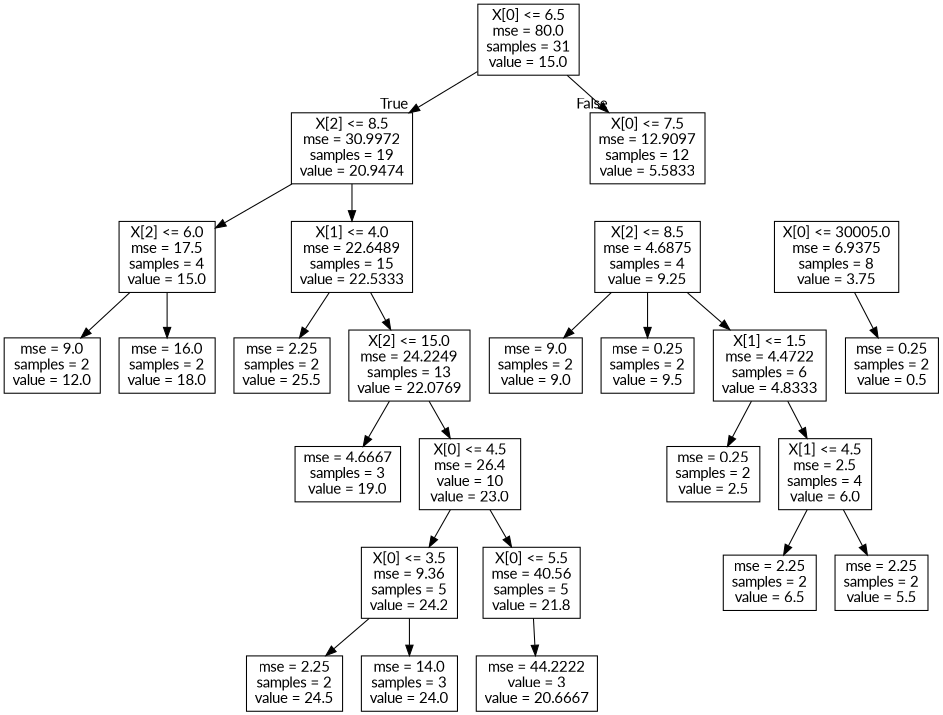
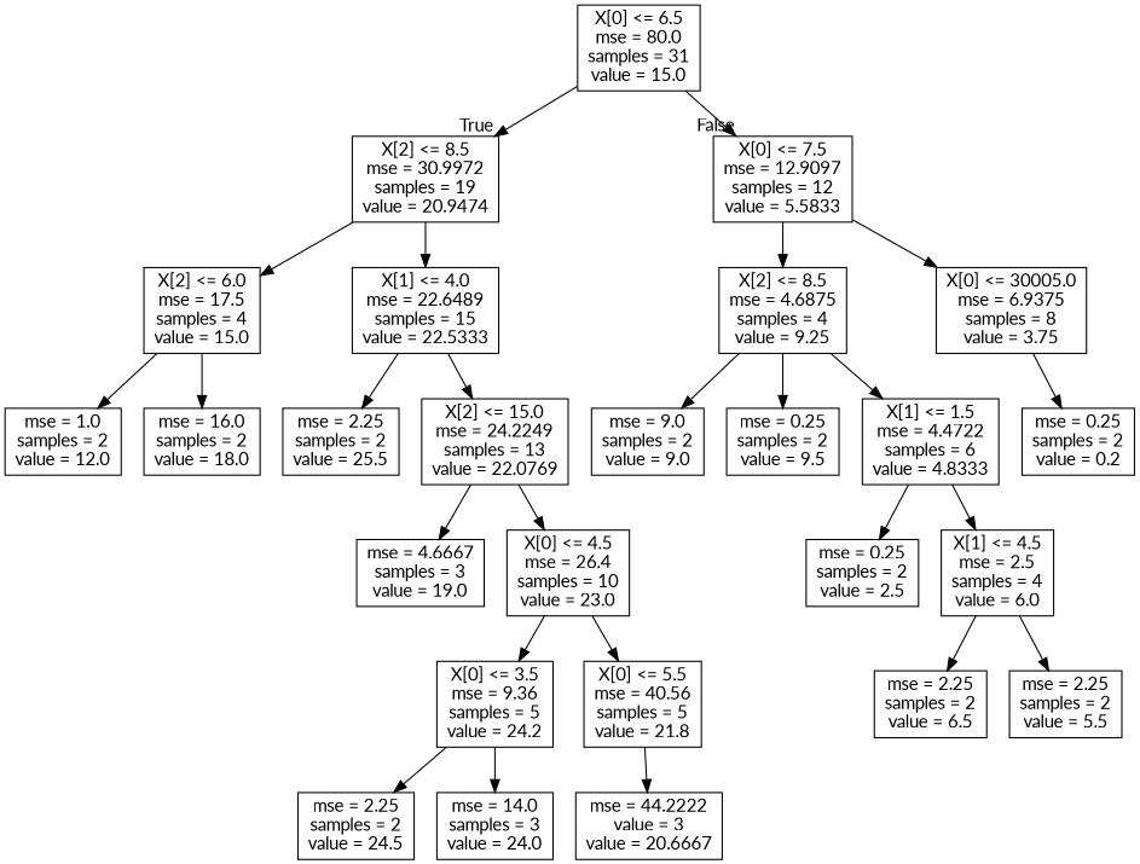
  digraph {
    fontname=Lato
    node [fontname=Lato shape=box]
    edge [fontname=Lato]
    n1 [label="X[0] <= 6.5\nmse = 80.0\nsamples = 31\nvalue = 15.0"]
    n2 [label="X[2] <= 8.5\nmse = 30.9972\nsamples = 19\nvalue = 20.9474"]
    n3 [label="X[0] <= 7.5\nmse = 12.9097\nsamples = 12\nvalue = 5.5833"]
    n4 [label="X[2] <= 6.0\nmse = 17.5\nsamples = 4\nvalue = 15.0"]
    n5 [label="X[1] <= 4.0\nmse = 22.6489\nsamples = 15\nvalue = 22.5333"]
    n6 [label="X[2] <= 8.5\nmse = 4.6875\nsamples = 4\nvalue = 9.25"]
    n7 [label="X[0] <= 30005.0\nmse = 6.9375\nsamples = 8\nvalue = 3.75"]
-   n8 [label="mse = 9.0\nsamples = 2\nvalue = 12.0"]
+   n8 [label="mse = 1.0\nsamples = 2\nvalue = 12.0"]
    n9 [label="mse = 16.0\nsamples = 2\nvalue = 18.0"]
    n10 [label="mse = 2.25\nsamples = 2\nvalue = 25.5"]
    n11 [label="X[2] <= 15.0\nmse = 24.2249\nsamples = 13\nvalue = 22.0769"]
    n12 [label="mse = 4.6667\nsamples = 3\nvalue = 19.0"]
-   n13 [label="X[0] <= 4.5\nmse = 26.4\nvalue = 10\nvalue = 23.0"]
+   n13 [label="X[0] <= 4.5\nmse = 26.4\nsamples = 10\nvalue = 23.0"]
    n14 [label="X[0] <= 3.5\nmse = 9.36\nsamples = 5\nvalue = 24.2"]
    n15 [label="X[0] <= 5.5\nmse = 40.56\nsamples = 5\nvalue = 21.8"]
    n16 [label="mse = 2.25\nsamples = 2\nvalue = 24.5"]
    n17 [label="mse = 14.0\nsamples = 3\nvalue = 24.0"]
    n18 [label="mse = 44.2222\nvalue = 3\nvalue = 20.6667"]
    n19 [label="mse = 9.0\nsamples = 2\nvalue = 9.0"]
    n20 [label="mse = 0.25\nsamples = 2\nvalue = 9.5"]
    n21 [label="X[1] <= 1.5\nmse = 4.4722\nsamples = 6\nvalue = 4.8333"]
-   n22 [label="mse = 0.25\nsamples = 2\nvalue = 0.5"]
+   n22 [label="mse = 0.25\nsamples = 2\nvalue = 0.2"]
    n23 [label="mse = 0.25\nsamples = 2\nvalue = 2.5"]
    n24 [label="X[1] <= 4.5\nmse = 2.5\nsamples = 4\nvalue = 6.0"]
    n25 [label="mse = 2.25\nsamples = 2\nvalue = 6.5"]
    n26 [label="mse = 2.25\nsamples = 2\nvalue = 5.5"]
    n1 -> n2 [headlabel=True labelangle=45 labeldistance=2.5]
    n1 -> n3 [headlabel=False labelangle=-45 labeldistance=2.5]
    n2 -> n4
    n2 -> n5
+   n3 -> n6
+   n3 -> n7
    n4 -> n8
    n4 -> n9
    n5 -> n10
    n5 -> n11
    n6 -> n19
    n6 -> n20
    n6 -> n21
    n7 -> n22
    n11 -> n12
    n11 -> n13
    n13 -> n14
    n13 -> n15
    n14 -> n16
    n14 -> n17
    n15 -> n18
    n21 -> n23
    n21 -> n24
    n24 -> n25
    n24 -> n26
  }
